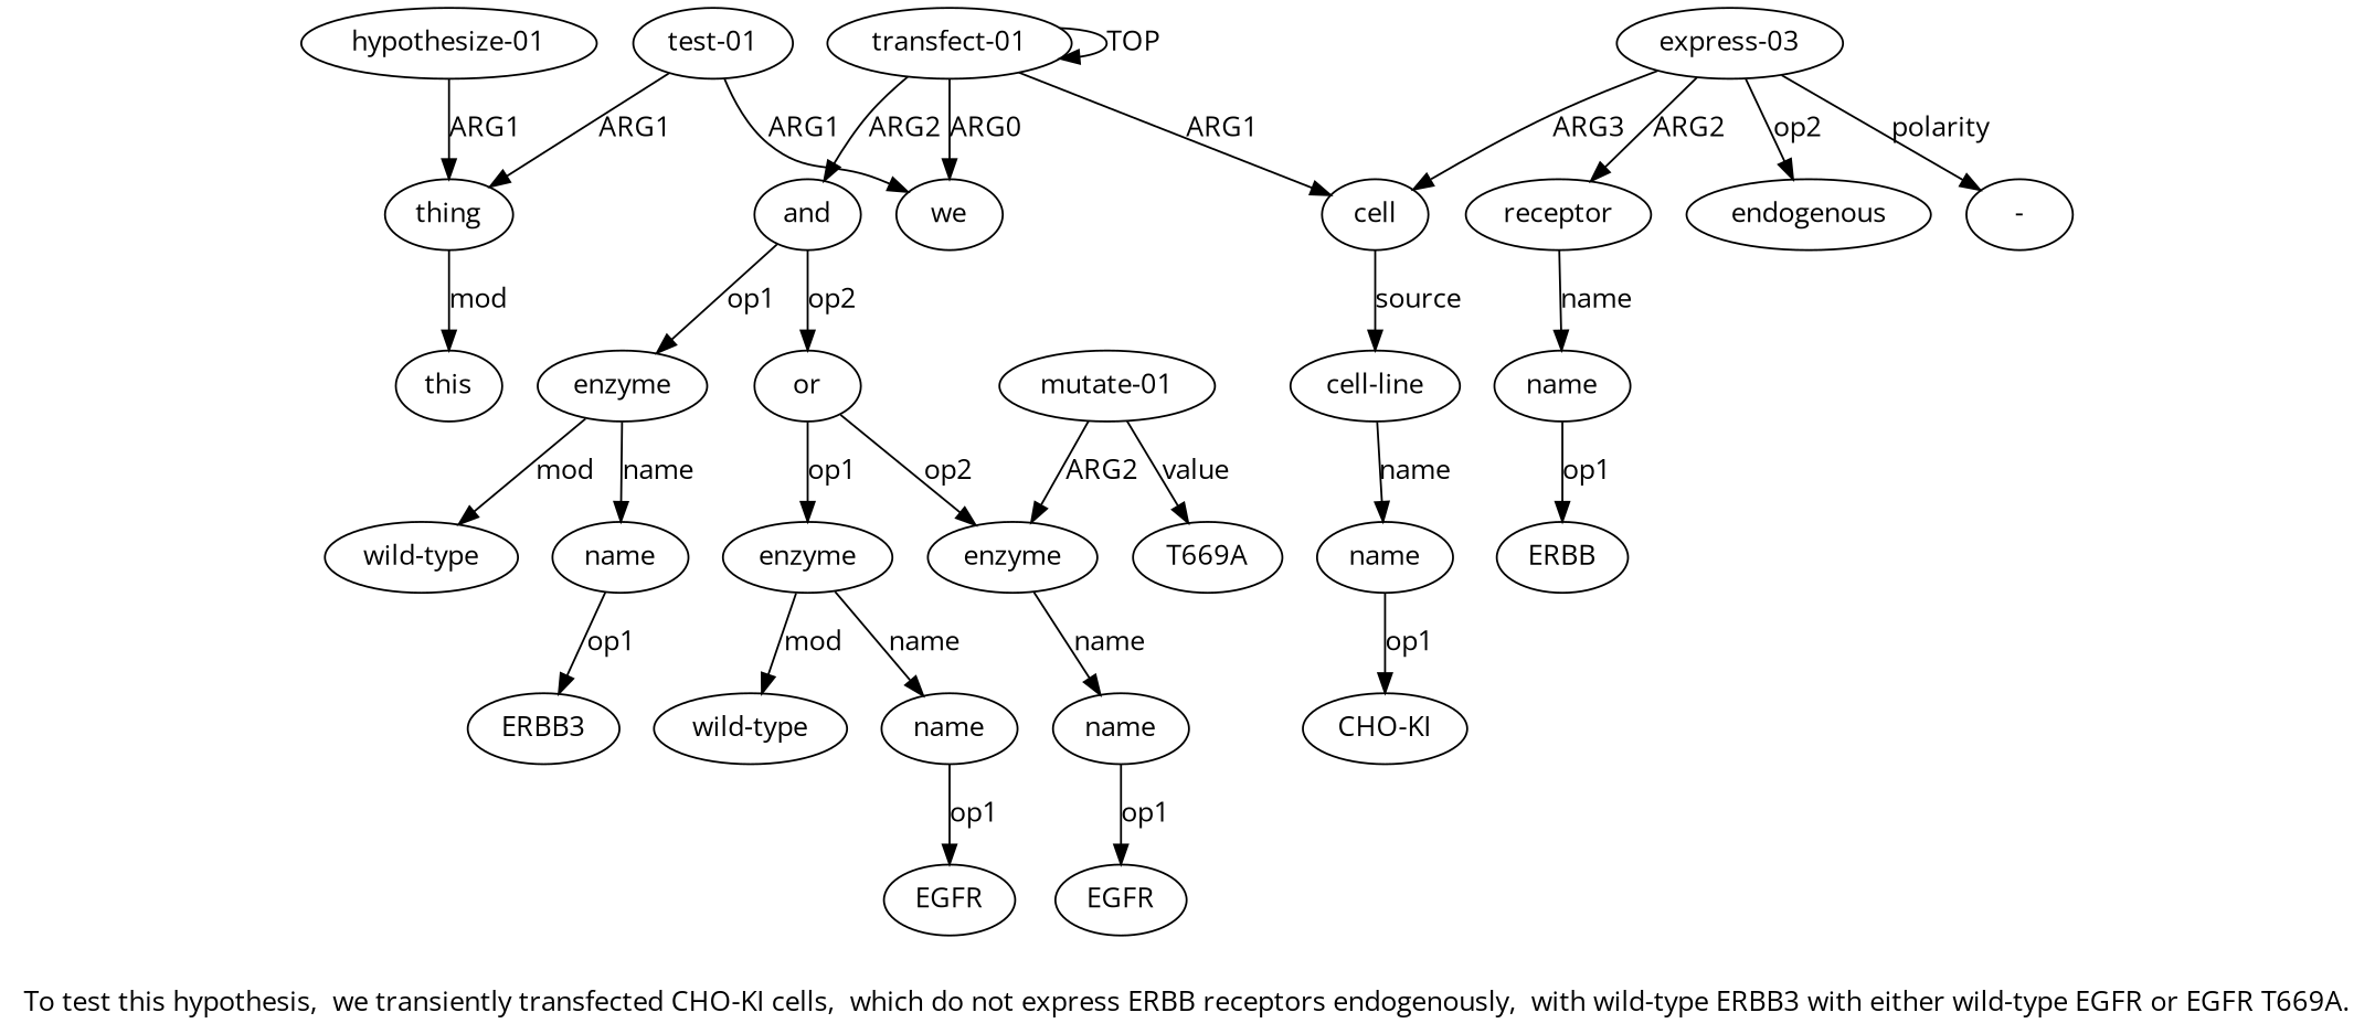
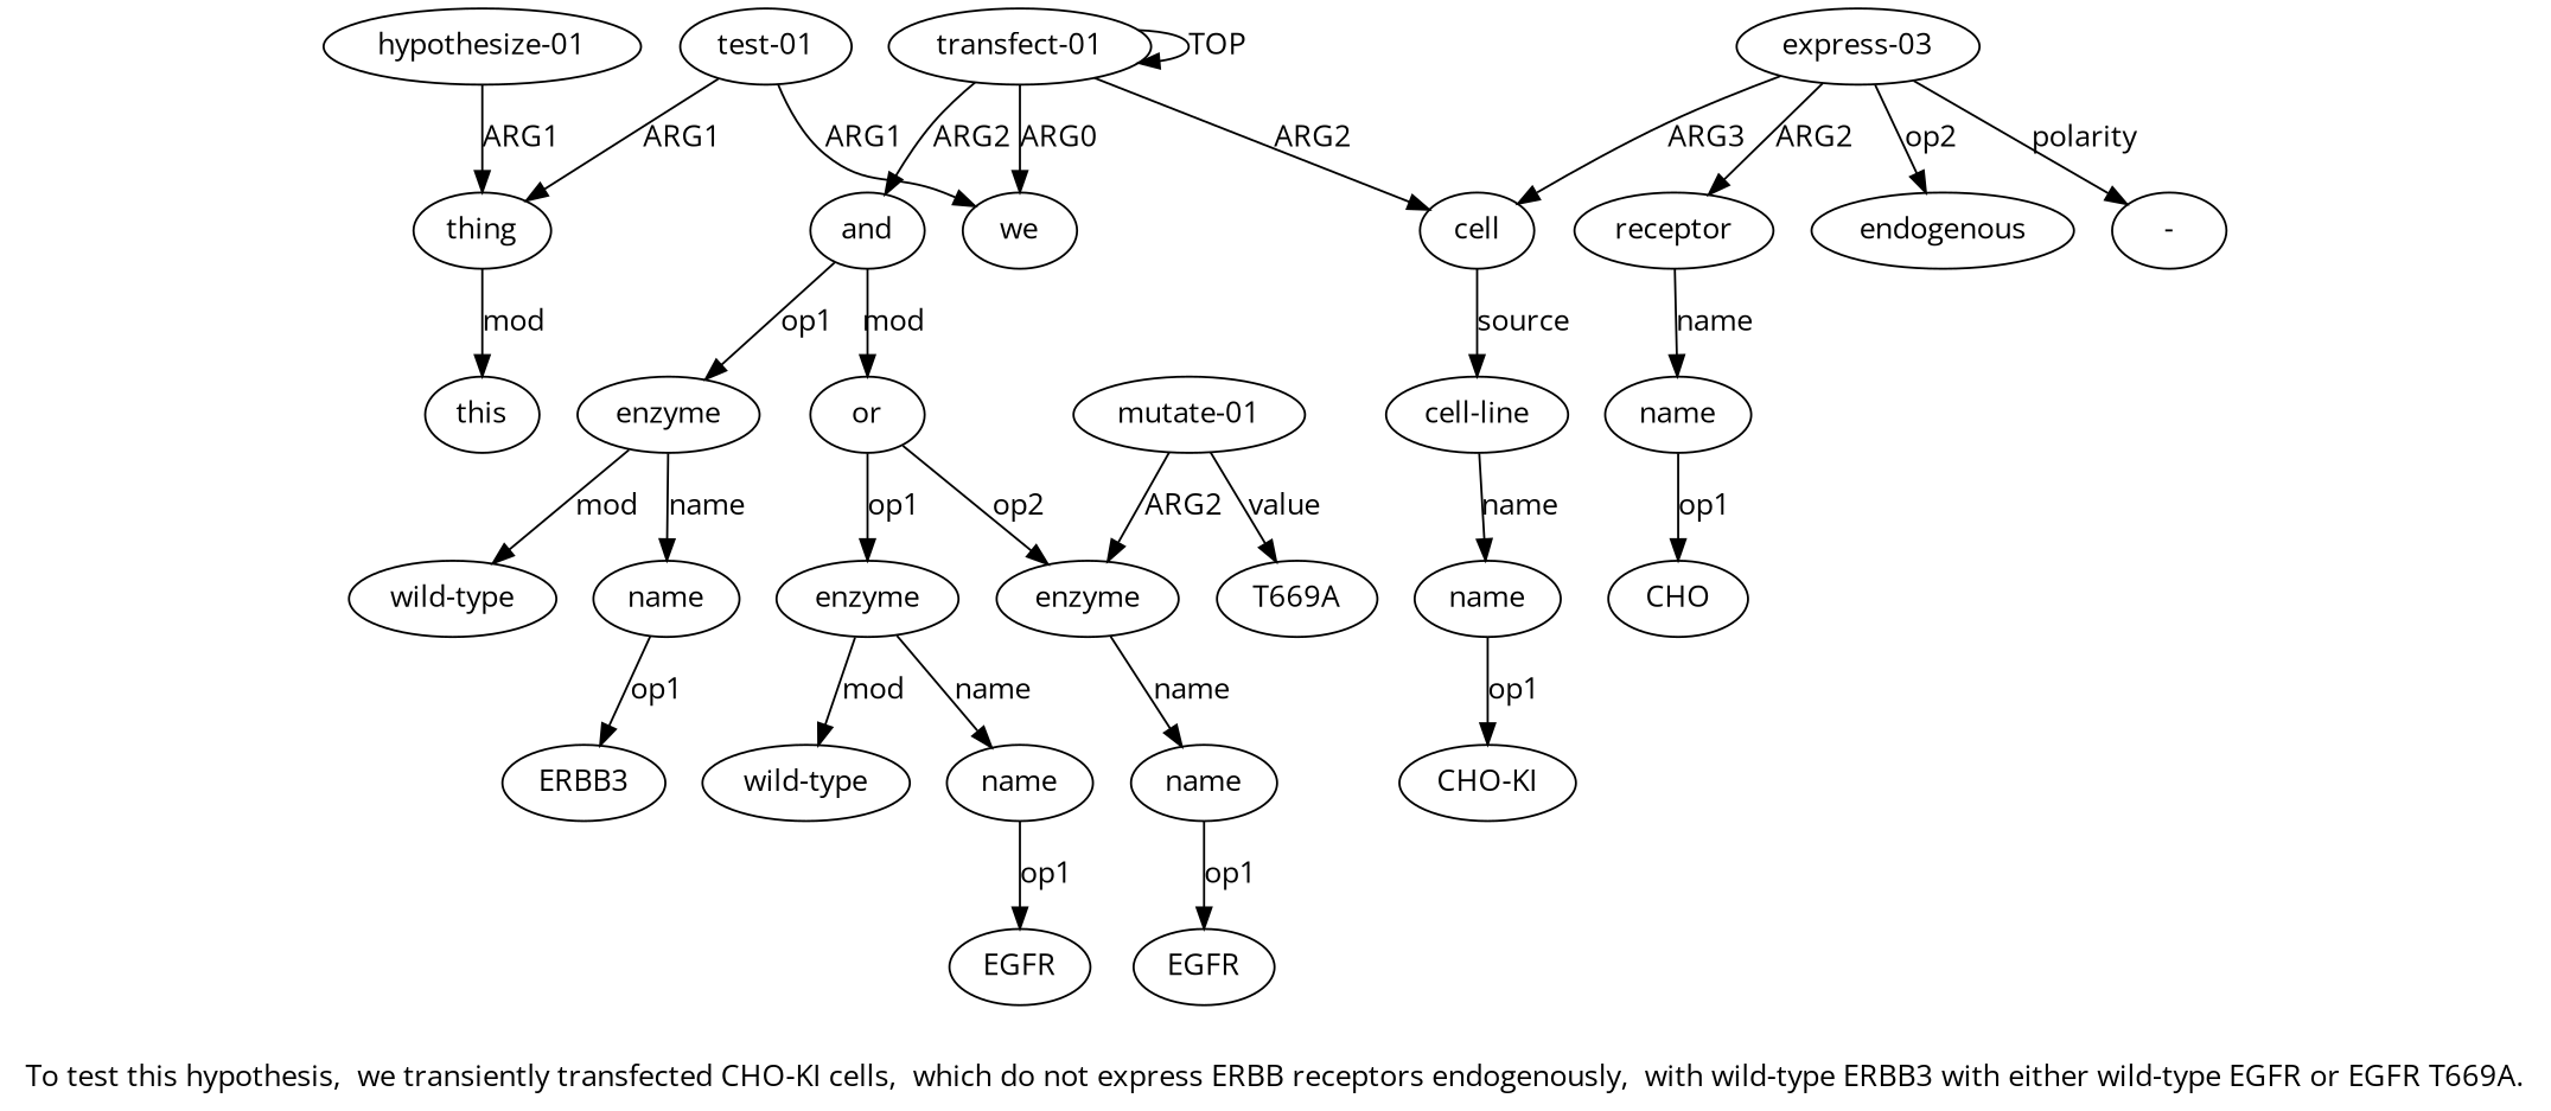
  digraph {
    fontname="Open Sans"
    label="To test this hypothesis,  we transiently transfected CHO-KI cells,  which do not express ERBB receptors endogenously,  with wild-type ERBB3 with either wild-type EGFR or EGFR T669A."
    node [color=black fontname="Open Sans" gold_ind=-1 gold_label=name test_ind=-1 test_label=name]
    edge [color=black fontname="Open Sans" gold_label=op1 test_label=op1]
    n1 [gold_ind=0 gold_label="transfect-01" label="transfect-01" test_ind=0 test_label="transfect-01"]
    n2 [gold_ind=1 gold_label=we label=we test_ind=1 test_label=we]
    n3 [gold_ind=2 gold_label=cell label=cell test_ind=2 test_label=cell]
    n4 [gold_ind=9 gold_label=and label=and test_ind=9 test_label=and]
    n5 [gold_ind=21 gold_label="test-01" label="test-01" test_ind=21 test_label="test-01"]
    n6 [gold_ind=22 gold_label=thing label=thing test_ind=22 test_label=thing]
    n7 [gold_ind=3 gold_label="cell-line" label="cell-line" test_ind=3 test_label="cell-line"]
    n8 [gold_ind=10 gold_label=enzyme label=enzyme test_ind=10 test_label=enzyme]
    n9 [gold_ind=13 gold_label=or label=or test_ind=13 test_label=or]
    n10 [gold_ind=24 gold_label=this label=this test_ind=24 test_label=this]
    n11 [gold_ind=23 gold_label="hypothesize-01" label="hypothesize-01" test_ind=23 test_label="hypothesize-01"]
    n12 [gold_label=EGFR label=EGFR test_label=EGFR]
    n13 [gold_label=T669A label=T669A test_label=T669A]
    n14 [gold_label=EGFR label=EGFR test_label=EGFR]
    n15 [gold_label="CHO-KI" label="CHO-KI" test_label="CHO-KI"]
    n16 [gold_label=ERBB3 label=ERBB3 test_label=ERBB3]
    n17 [gold_ind=15 label=name test_ind=15]
    n18 [gold_ind=14 gold_label=enzyme label=enzyme test_ind=14 test_label=enzyme]
    n19 [gold_ind=16 gold_label="wild-type" label="wild-type" test_ind=16 test_label="wild-type"]
    n20 [gold_ind=17 gold_label=enzyme label=enzyme test_ind=17 test_label=enzyme]
    n21 [gold_ind=18 label=name test_ind=18]
    n22 [gold_ind=11 label=name test_ind=11]
    n23 [gold_ind=12 gold_label="wild-type" label="wild-type" test_ind=12 test_label="wild-type"]
    n24 [gold_ind=19 gold_label="mutate-01" label="mutate-01" test_ind=19 test_label="mutate-01"]
    n25 [gold_label="-" label="-" test_label="-"]
    n26 [gold_ind=4 label=name test_ind=4]
    n27 [gold_ind=5 gold_label="express-03" label="express-03" test_ind=5 test_label="express-03"]
    n28 [gold_ind=6 gold_label=receptor label=receptor test_ind=6 test_label=receptor]
    n29 [gold_ind=8 gold_label=endogenous label=endogenous test_ind=8 test_label=endogenous]
    n30 [gold_ind=7 label=name test_ind=7]
-   n31 [gold_label=ERBB label=ERBB test_label=ERBB]
+   n31 [gold_label=ERBB label=CHO test_label=ERBB]
    n1 -> n1 [gold_label=TOP label=TOP test_label=TOP]
    n1 -> n2 [gold_label=ARG0 label=ARG0 test_label=ARG0]
-   n1 -> n3 [gold_label=ARG1 label=ARG1 test_label=ARG1]
+   n1 -> n3 [gold_label=ARG1 label=ARG2 test_label=ARG1]
    n1 -> n4 [gold_label=ARG2 label=ARG2 test_label=ARG2]
    n3 -> n7 [gold_label=source label=source test_label=source]
    n4 -> n8 [label=op1]
-   n4 -> n9 [gold_label=op2 label=op2 test_label=op2]
+   n4 -> n9 [gold_label=op2 label=mod test_label=op2]
    n5 -> n2 [gold_label=ARG0 label=ARG1 test_label=ARG0]
    n5 -> n6 [gold_label=ARG1 label=ARG1 test_label=ARG1]
    n6 -> n10 [gold_label=mod label=mod test_label=mod]
    n7 -> n26 [gold_label=name label=name test_label=name]
    n8 -> n22 [gold_label=name label=name test_label=name]
    n8 -> n23 [gold_label=mod label=mod test_label=mod]
    n9 -> n18 [label=op1]
    n9 -> n20 [gold_label=op2 label=op2 test_label=op2]
    n11 -> n6 [gold_label=ARG1 label=ARG1 test_label=ARG1]
    n17 -> n12 [label=op1]
    n18 -> n17 [gold_label=name label=name test_label=name]
    n18 -> n19 [gold_label=mod label=mod test_label=mod]
    n20 -> n21 [gold_label=name label=name test_label=name]
    n21 -> n14 [label=op1]
    n22 -> n16 [label=op1]
    n24 -> n13 [gold_label=value label=value test_label=value]
    n24 -> n20 [gold_label=ARG2 label=ARG2 test_label=ARG2]
    n26 -> n15 [label=op1]
    n27 -> n3 [gold_label=ARG3 label=ARG3 test_label=ARG3]
    n27 -> n25 [gold_label=polarity label=polarity test_label=polarity]
    n27 -> n28 [gold_label=ARG2 label=ARG2 test_label=ARG2]
    n27 -> n29 [gold_label=mod label=op2 test_label=mod]
    n28 -> n30 [gold_label=name label=name test_label=name]
    n30 -> n31 [label=op1]
  }
